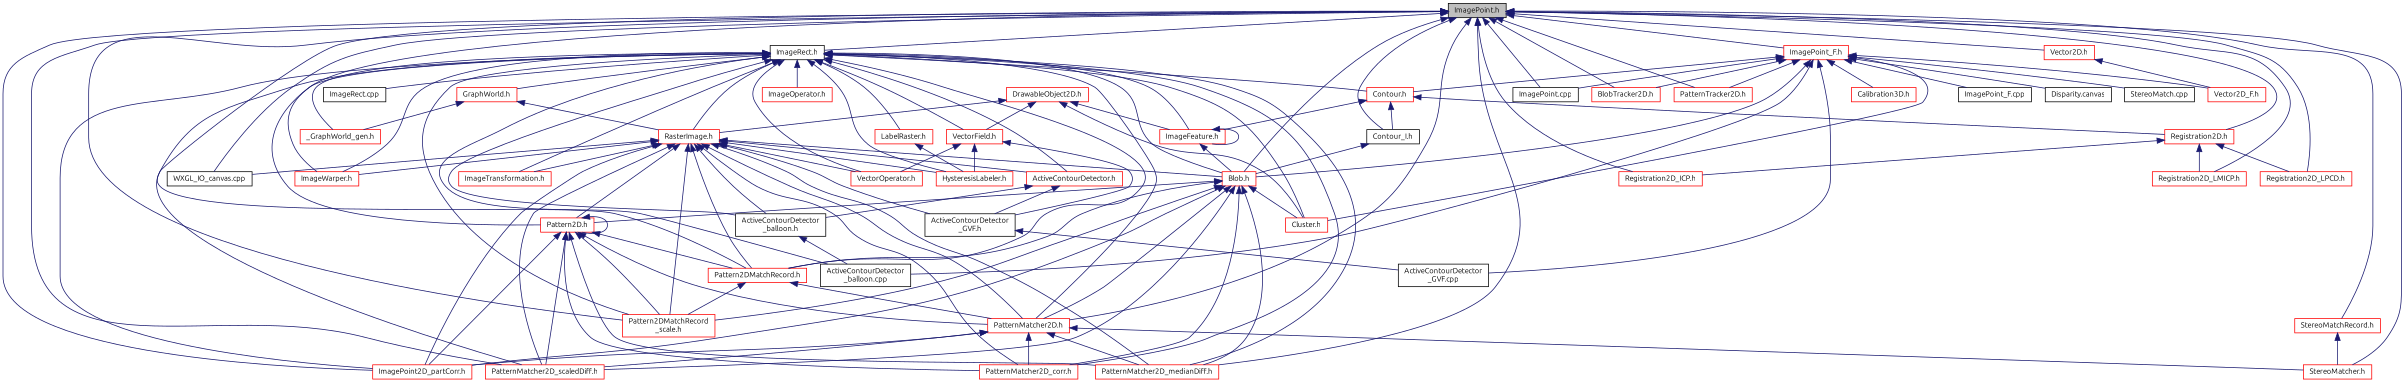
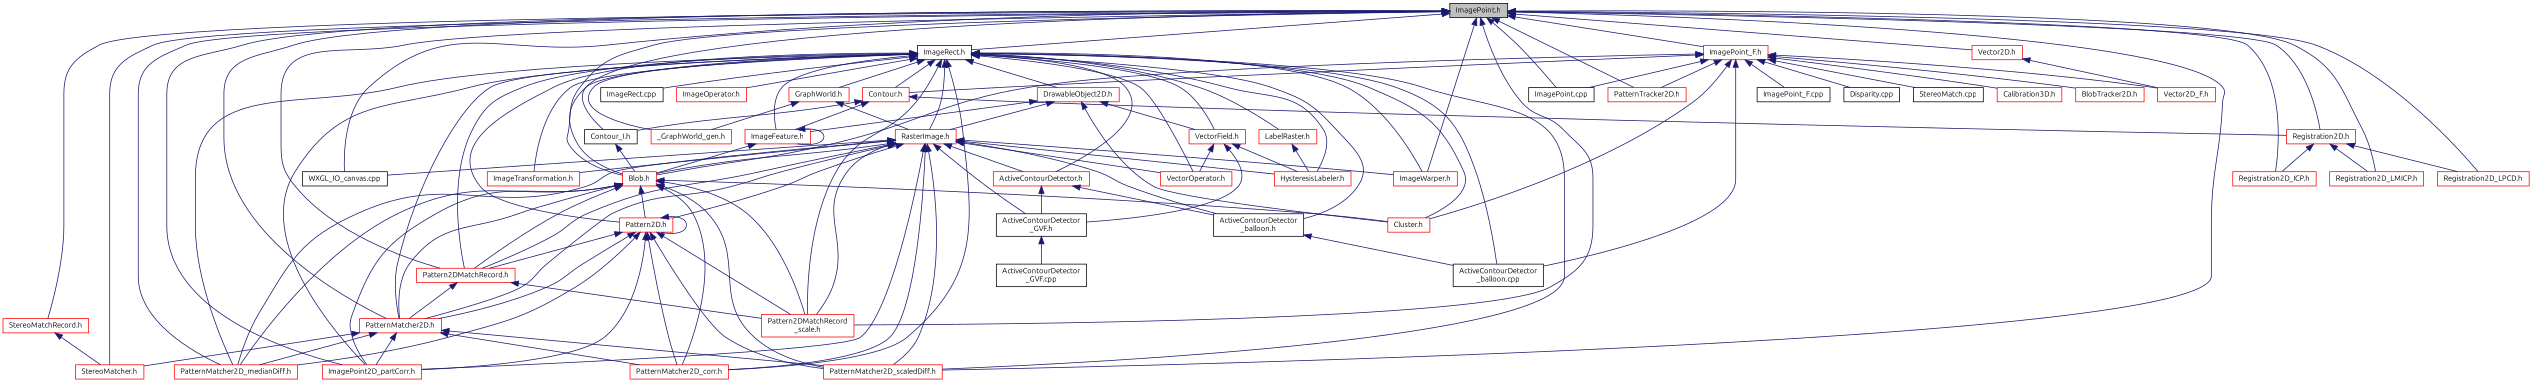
  digraph {
    fontname=Ubuntu
    node [color=red fillcolor=white fontname=Ubuntu fontsize=10 shape=record style=filled]
    edge [color=midnightblue dir=back fontname=Ubuntu fontsize=10 labelfontname=Helvetica labelfontsize=10 style=solid]
    n1 [color=black fillcolor=grey75 fontcolor=black height=0.2 label="ImagePoint.h" width=0.4]
    n2 [color=black height=0.2 label="ImagePoint.cpp" width=0.4]
    n3 [color=black height=0.2 label="WXGL_IO_canvas.cpp" width=0.4]
    n4 [color=black height=0.2 label="ImageRect.h" width=0.4]
    n5 [height=0.2 label="Pattern2DMatchRecord.h" width=0.4]
    n6 [height=0.2 label="Pattern2DMatchRecord\l_scale.h" width=0.4]
    n7 [height=0.2 label="PatternMatcher2D.h" width=0.4]
    n8 [height=0.2 label="StereoMatcher.h" width=0.4]
    n9 [height=0.2 label="PatternMatcher2D_medianDiff.h" width=0.4]
    n10 [height=0.2 label="ImagePoint2D_partCorr.h" width=0.4]
    n11 [height=0.2 label="PatternMatcher2D_scaledDiff.h" width=0.4]
    n12 [height=0.2 label="ImageWarper.h" width=0.4]
    n13 [color=black height=0.2 label="Contour_I.h" width=0.4]
    n14 [height=0.2 label="Registration2D.h" width=0.4]
    n15 [height=0.2 label="Registration2D_ICP.h" width=0.4]
    n16 [height=0.2 label="Registration2D_LMICP.h" width=0.4]
    n17 [height=0.2 label="Registration2D_LPCD.h" width=0.4]
    n18 [height=0.2 label="ImagePoint_F.h" width=0.4]
    n19 [height=0.2 label="BlobTracker2D.h" width=0.4]
    n20 [height=0.2 label="PatternTracker2D.h" width=0.4]
    n21 [height=0.2 label="Vector2D.h" width=0.4]
    n22 [height=0.2 label="StereoMatchRecord.h" width=0.4]
    n23 [height=0.2 label="Blob.h" width=0.4]
    n24 [height=0.2 label="PatternMatcher2D_corr.h" width=0.4]
    n25 [height=0.2 label="_GraphWorld_gen.h" width=0.4]
    n26 [color=black height=0.2 label="ImageRect.cpp" width=0.4]
    n27 [height=0.2 label="RasterImage.h" width=0.4]
    n28 [height=0.2 label="ActiveContourDetector.h" width=0.4]
    n29 [color=black height=0.2 label="ActiveContourDetector\l_balloon.h" width=0.4]
    n30 [height=0.2 label="VectorOperator.h" width=0.4]
    n31 [height=0.2 label="Cluster.h" width=0.4]
    n32 [height=0.2 label="Pattern2D.h" width=0.4]
    n33 [height=0.2 label="HysteresisLabeler.h" width=0.4]
    n34 [height=0.2 label="ImageTransformation.h" width=0.4]
    n35 [height=0.2 label="DrawableObject2D.h" width=0.4]
    n36 [height=0.2 label="VectorField.h" width=0.4]
    n37 [height=0.2 label="ImageFeature.h" width=0.4]
    n38 [height=0.2 label="Contour.h" width=0.4]
    n39 [height=0.2 label="GraphWorld.h" width=0.4]
    n40 [height=0.2 label="LabelRaster.h" width=0.4]
    n41 [height=0.2 label="ImageOperator.h" width=0.4]
    n42 [color=black height=0.2 label="ActiveContourDetector\l_balloon.cpp" width=0.4]
    n43 [color=black height=0.2 label="ActiveContourDetector\l_GVF.cpp" width=0.4]
    n44 [color=black height=0.2 label="ImagePoint_F.cpp" width=0.4]
-   n45 [color=black height=0.2 label="Disparity.canvas" width=0.4]
+   n45 [color=black height=0.2 label="Disparity.cpp" width=0.4]
    n46 [color=black height=0.2 label="StereoMatch.cpp" width=0.4]
    n47 [height=0.2 label="Vector2D_F.h" width=0.4]
    n48 [height=0.2 label="Calibration3D.h" width=0.4]
    n49 [color=black height=0.2 label="ActiveContourDetector\l_GVF.h" width=0.4]
    n1 -> n2
    n1 -> n3
    n1 -> n4
    n1 -> n5
    n1 -> n6
    n1 -> n7
    n1 -> n8
    n1 -> n9
    n1 -> n10
    n1 -> n11
    n1 -> n12
    n1 -> n13
    n1 -> n14
    n1 -> n15
    n1 -> n16
    n1 -> n17
    n1 -> n18
-   n1 -> n19
    n1 -> n20
    n1 -> n21
    n1 -> n22
    n1 -> n23
    n4 -> n5
    n4 -> n6
    n4 -> n7
    n4 -> n9
    n4 -> n10
    n4 -> n11
    n4 -> n12
    n4 -> n23
    n4 -> n24
    n4 -> n25
    n4 -> n26
    n4 -> n27
    n4 -> n28
    n4 -> n29
    n4 -> n30
    n4 -> n31
    n4 -> n32
    n4 -> n33
    n4 -> n34
+   n4 -> n35
    n4 -> n36
    n4 -> n37
    n4 -> n38
    n4 -> n39
    n4 -> n40
    n4 -> n41
    n4 -> n42
    n5 -> n6
    n5 -> n7
    n7 -> n8
    n7 -> n9
    n7 -> n10
    n7 -> n11
    n7 -> n24
    n13 -> n23
    n14 -> n15
    n14 -> n16
    n14 -> n17
    n18 -> n2
    n18 -> n19
    n18 -> n20
    n18 -> n23
    n18 -> n31
    n18 -> n38
    n18 -> n42
-   n18 -> n43
    n18 -> n44
    n18 -> n45
    n18 -> n46
    n18 -> n47
    n18 -> n48
    n21 -> n47
    n22 -> n8
    n23 -> n5
    n23 -> n6
    n23 -> n7
    n23 -> n9
    n23 -> n10
    n23 -> n11
    n23 -> n24
    n23 -> n31
    n23 -> n32
    n27 -> n3
    n27 -> n5
    n27 -> n6
    n27 -> n7
    n27 -> n9
    n27 -> n10
    n27 -> n11
    n27 -> n12
    n27 -> n23
    n27 -> n24
    n27 -> n28
    n27 -> n29
    n27 -> n30
    n27 -> n32
    n27 -> n33
    n27 -> n34
    n27 -> n49
    n28 -> n29
    n28 -> n49
    n29 -> n42
    n32 -> n5
    n32 -> n6
    n32 -> n7
    n32 -> n9
    n32 -> n10
    n32 -> n11
    n32 -> n24
    n32 -> n32
    n35 -> n27
    n35 -> n31
    n35 -> n36
    n35 -> n37
    n36 -> n30
    n36 -> n33
    n36 -> n49
    n37 -> n23
    n37 -> n37
    n38 -> n13
    n38 -> n14
    n38 -> n37
    n39 -> n25
    n39 -> n27
    n40 -> n33
    n49 -> n43
  }
